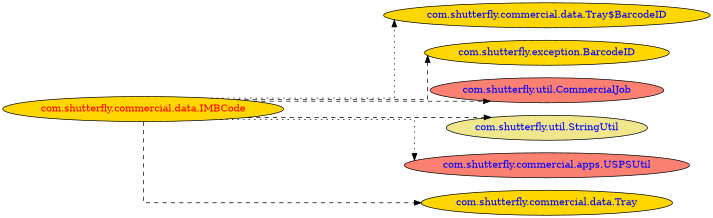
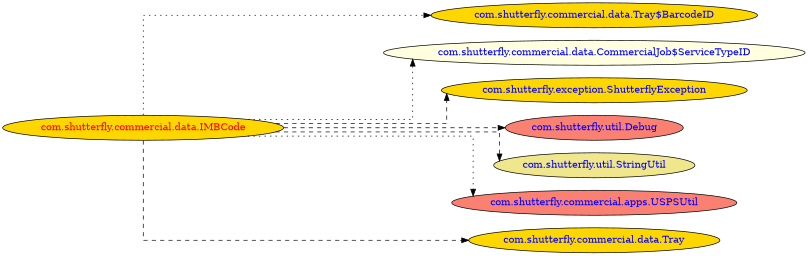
  digraph {
    concentrate=true
    fontname="DejaVu Serif"
    rankdir=LR
    ranksep=2.0
    splines=ortho
    node [fillcolor=gold fontcolor=blue fontname="DejaVu Serif" style=filled]
    edge [fontname="DejaVu Serif" style=dashed]
    "com.shutterfly.commercial.data.IMBCode" [fontcolor=red]
    "com.shutterfly.commercial.data.Tray$BarcodeID"
-   "com.shutterfly.exception.ShutterflyException" [label="com.shutterfly.exception.BarcodeID"]
-   "com.shutterfly.util.Debug" [fillcolor=salmon label="com.shutterfly.util.CommercialJob"]
+   "com.shutterfly.commercial.data.CommercialJob$ServiceTypeID" [fillcolor=lightyellow]
+   "com.shutterfly.exception.ShutterflyException"
+   "com.shutterfly.util.Debug" [fillcolor=salmon]
    "com.shutterfly.util.StringUtil" [fillcolor=khaki]
    "com.shutterfly.commercial.apps.USPSUtil" [fillcolor=salmon]
    "com.shutterfly.commercial.data.Tray"
    "com.shutterfly.commercial.data.IMBCode" -> "com.shutterfly.commercial.data.Tray$BarcodeID" [style=dotted]
+   "com.shutterfly.commercial.data.IMBCode" -> "com.shutterfly.commercial.data.CommercialJob$ServiceTypeID" [style=dotted]
    "com.shutterfly.commercial.data.IMBCode" -> "com.shutterfly.exception.ShutterflyException"
    "com.shutterfly.commercial.data.IMBCode" -> "com.shutterfly.util.Debug"
    "com.shutterfly.commercial.data.IMBCode" -> "com.shutterfly.util.StringUtil"
    "com.shutterfly.commercial.data.IMBCode" -> "com.shutterfly.commercial.apps.USPSUtil" [style=dotted]
    "com.shutterfly.commercial.data.IMBCode" -> "com.shutterfly.commercial.data.Tray"
  }
